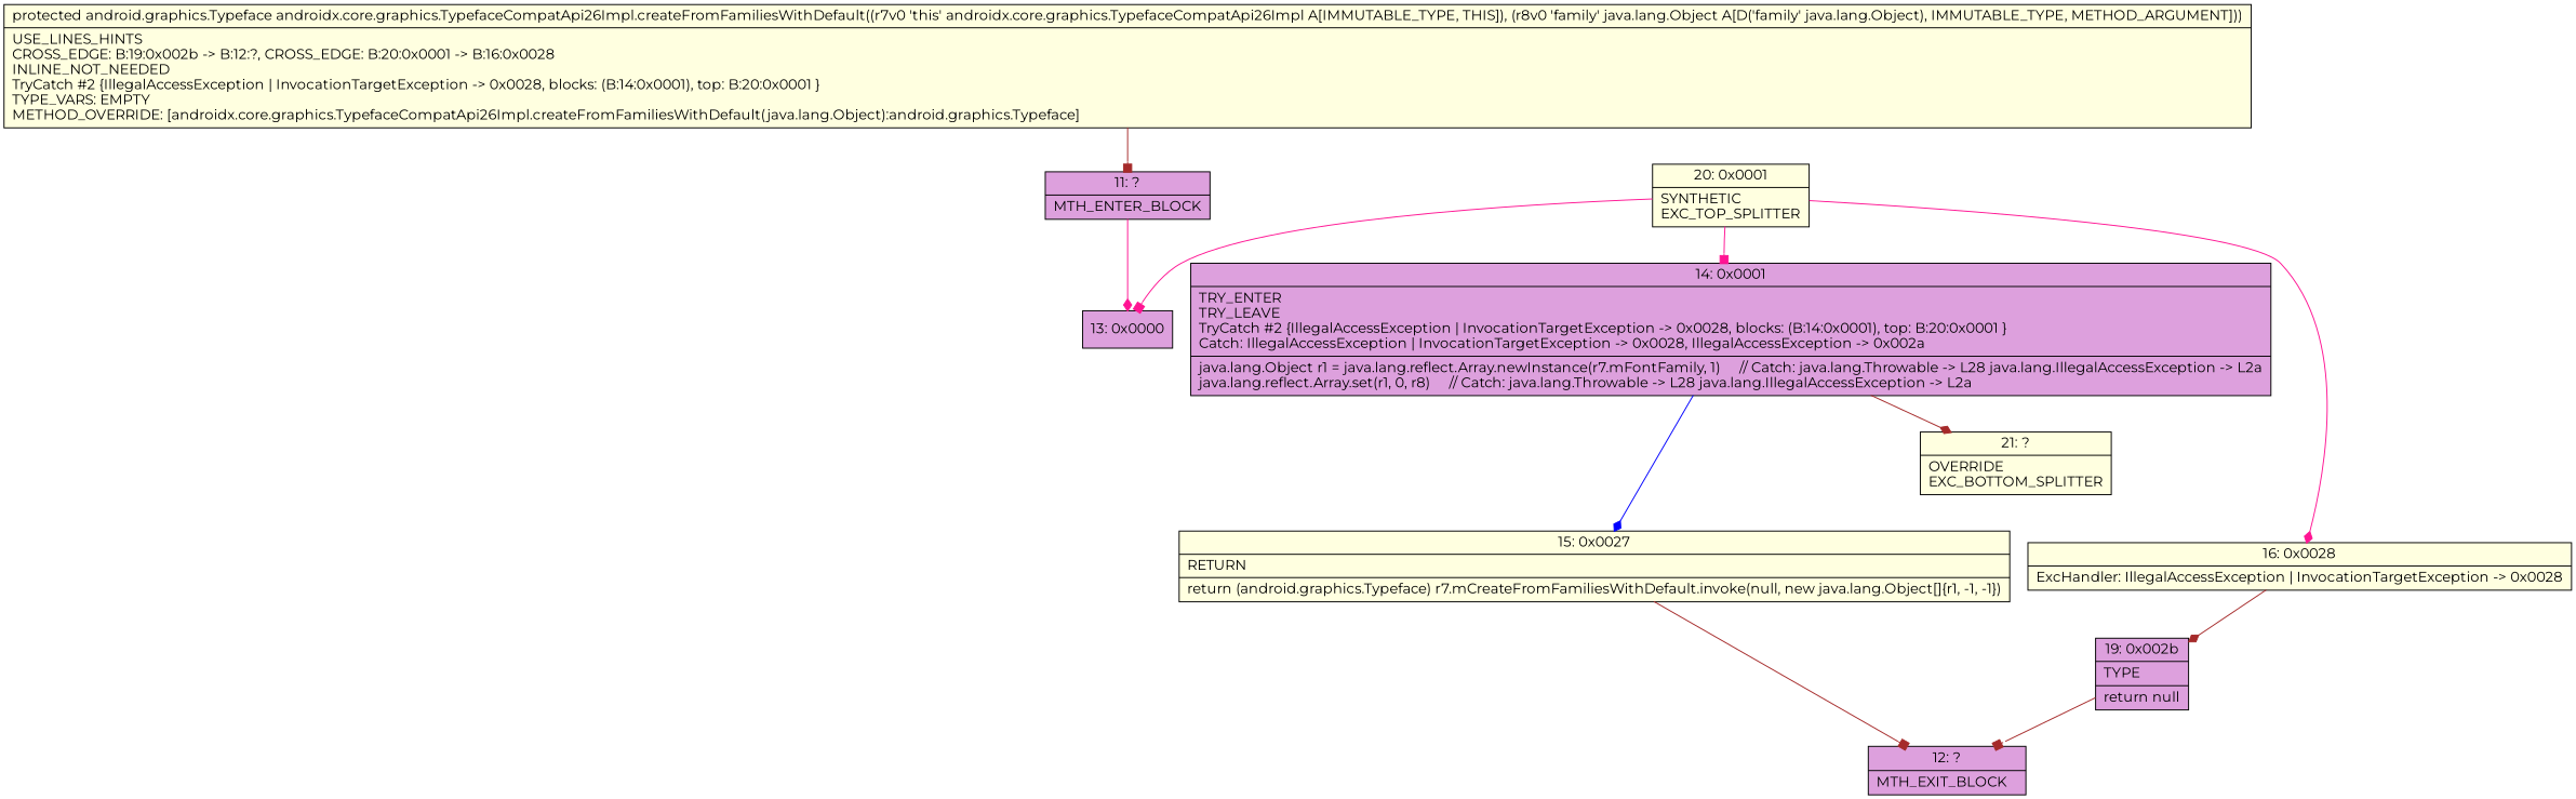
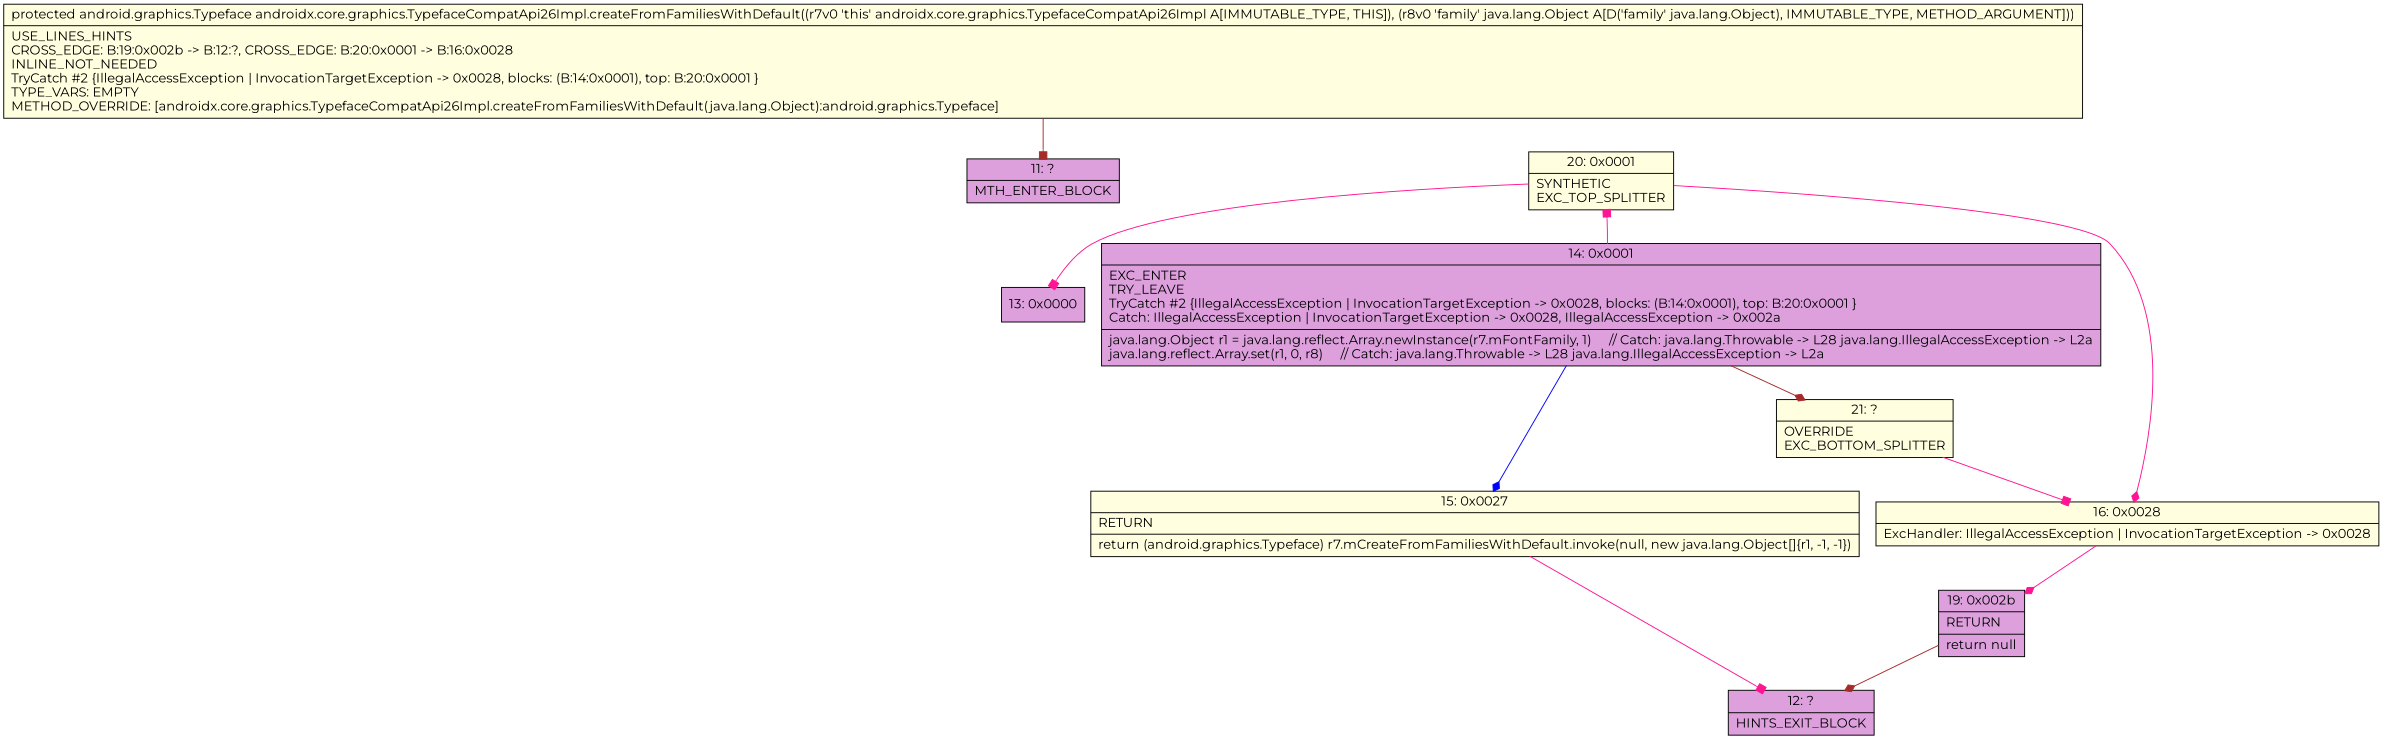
  digraph {
    fontname=Montserrat
    node [fillcolor=plum fontname=Montserrat shape=record style=filled]
    edge [arrowhead=diamond color=deeppink fontname=Montserrat]
    n1 [label="{11\:\ ?|MTH_ENTER_BLOCK\l}"]
    n2 [label="{13\:\ 0x0000}"]
    n3 [fillcolor=lightyellow label="{20\:\ 0x0001|SYNTHETIC\lEXC_TOP_SPLITTER\l}"]
-   n4 [label="{14\:\ 0x0001|TRY_ENTER\lTRY_LEAVE\lTryCatch #2 \{IllegalAccessException \| InvocationTargetException \-\> 0x0028, blocks: (B:14:0x0001), top: B:20:0x0001 \}\lCatch: IllegalAccessException \| InvocationTargetException \-\> 0x0028, IllegalAccessException \-\> 0x002a\l|java.lang.Object r1 = java.lang.reflect.Array.newInstance(r7.mFontFamily, 1)     \/\/ Catch: java.lang.Throwable \-\> L28 java.lang.IllegalAccessException \-\> L2a\ljava.lang.reflect.Array.set(r1, 0, r8)     \/\/ Catch: java.lang.Throwable \-\> L28 java.lang.IllegalAccessException \-\> L2a\l}"]
+   n4 [label="{14\:\ 0x0001|EXC_ENTER\lTRY_LEAVE\lTryCatch #2 \{IllegalAccessException \| InvocationTargetException \-\> 0x0028, blocks: (B:14:0x0001), top: B:20:0x0001 \}\lCatch: IllegalAccessException \| InvocationTargetException \-\> 0x0028, IllegalAccessException \-\> 0x002a\l|java.lang.Object r1 = java.lang.reflect.Array.newInstance(r7.mFontFamily, 1)     \/\/ Catch: java.lang.Throwable \-\> L28 java.lang.IllegalAccessException \-\> L2a\ljava.lang.reflect.Array.set(r1, 0, r8)     \/\/ Catch: java.lang.Throwable \-\> L28 java.lang.IllegalAccessException \-\> L2a\l}"]
    n5 [fillcolor=lightyellow label="{16\:\ 0x0028|ExcHandler: IllegalAccessException \| InvocationTargetException \-\> 0x0028\l}"]
    n6 [fillcolor=lightyellow label="{15\:\ 0x0027|RETURN\l|return (android.graphics.Typeface) r7.mCreateFromFamiliesWithDefault.invoke(null, new java.lang.Object[]\{r1, \-1, \-1\})\l}"]
    n7 [fillcolor=lightyellow label="{21\:\ ?|OVERRIDE\lEXC_BOTTOM_SPLITTER\l}"]
-   n8 [label="{19\:\ 0x002b|TYPE\l|return null\l}"]
-   n9 [label="{12\:\ ?|MTH_EXIT_BLOCK\l}"]
+   n8 [label="{19\:\ 0x002b|RETURN\l|return null\l}"]
+   n9 [label="{12\:\ ?|HINTS_EXIT_BLOCK\l}"]
    n10 [fillcolor=lightyellow label="{protected android.graphics.Typeface androidx.core.graphics.TypefaceCompatApi26Impl.createFromFamiliesWithDefault((r7v0 'this' androidx.core.graphics.TypefaceCompatApi26Impl A[IMMUTABLE_TYPE, THIS]), (r8v0 'family' java.lang.Object A[D('family' java.lang.Object), IMMUTABLE_TYPE, METHOD_ARGUMENT]))  | USE_LINES_HINTS\lCROSS_EDGE: B:19:0x002b \-\> B:12:?, CROSS_EDGE: B:20:0x0001 \-\> B:16:0x0028\lINLINE_NOT_NEEDED\lTryCatch #2 \{IllegalAccessException \| InvocationTargetException \-\> 0x0028, blocks: (B:14:0x0001), top: B:20:0x0001 \}\lTYPE_VARS: EMPTY\lMETHOD_OVERRIDE: [androidx.core.graphics.TypefaceCompatApi26Impl.createFromFamiliesWithDefault(java.lang.Object):android.graphics.Typeface]\l}"]
-   n1 -> n2
    n3 -> n2 [arrowhead=box]
-   n3 -> n4 [arrowhead=box]
+   n4 -> n3 [arrowhead=box]
    n3 -> n5
    n4 -> n6 [color=blue]
    n4 -> n7 [color=brown]
-   n5 -> n8 [color=brown]
-   n6 -> n9 [arrowhead=box color=brown]
-   n8 -> n9 [arrowhead=box color=brown]
+   n5 -> n8
+   n6 -> n9 [arrowhead=box]
+   n7 -> n5 [arrowhead=box]
+   n8 -> n9 [color=brown]
    n10 -> n1 [arrowhead=box color=brown]
  }
